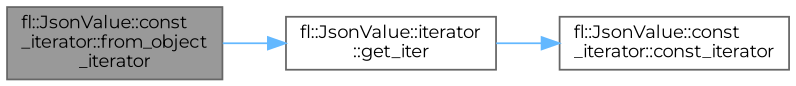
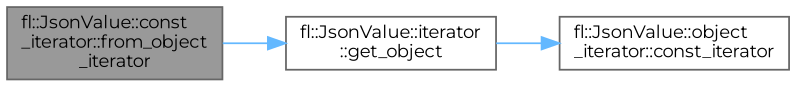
  digraph {
    fontname=Montserrat
    rankdir=LR
    node [color=grey40 fillcolor=white fontname=Montserrat fontsize=10 shape=box style=filled]
    edge [color=steelblue1 fontname=Montserrat fontsize=10 labelfontname=Helvetica labelfontsize=10 style=solid]
    n1 [color=gray40 fillcolor=grey60 fontcolor=black height=0.2 label="fl::JsonValue::const\l_iterator::from_object\l_iterator" width=0.4]
-   n2 [height=0.2 label="fl::JsonValue::iterator\l::get_iter" width=0.4]
-   n3 [height=0.2 label="fl::JsonValue::const\l_iterator::const_iterator" width=0.4]
+   n2 [height=0.2 label="fl::JsonValue::iterator\l::get_object" width=0.4]
+   n3 [height=0.2 label="fl::JsonValue::object\l_iterator::const_iterator" width=0.4]
    n1 -> n2
    n2 -> n3
  }
